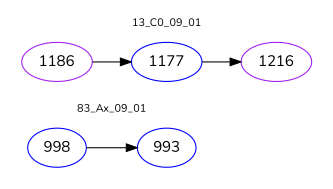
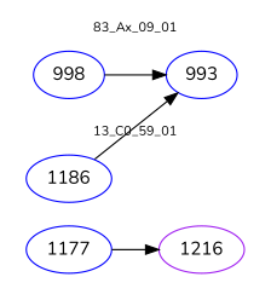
  digraph {
    fontname=Nunito
    rankdir=LR
    node [color=blue fontname=Nunito]
    edge [color=black fontname=Nunito]
    n1 [label=998]
    n2 [label=993]
-   n3 [color=purple label=1186]
+   n3 [label=1186]
    n4 [label=1177]
    n5 [color=purple label=1216]
    subgraph cluster_1 {
      color=white
      fontsize=10
      label="83_Ax_09_01"
      n1
      n2
    }
    subgraph cluster_2 {
      color=white
      fontsize=10
-     label="13_C0_09_01"
+     label="13_C0_59_01"
      n3
      n4
      n5
    }
    n1 -> n2
-   n3 -> n4
+   n3 -> n2
    n4 -> n5
  }
